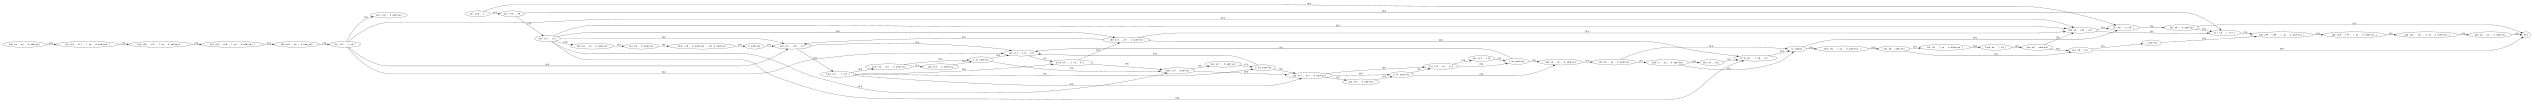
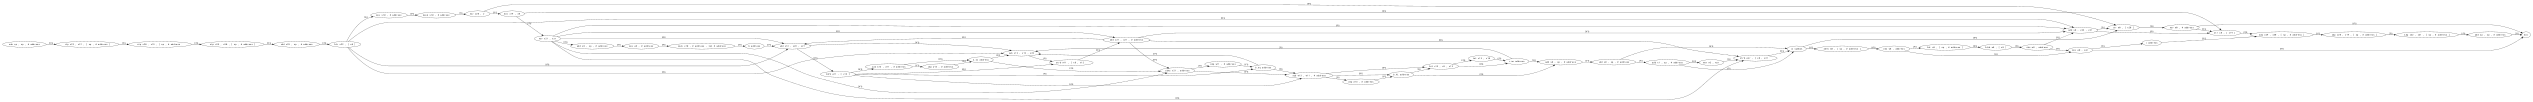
  digraph {
    fontname="Roboto Mono"
    rankdir=LR
    node [fontname="Roboto Mono"]
    edge [fontname="Roboto Mono"]
    n1 [label="sub sp , sp , # address"]
    n2 [label="stp x22 , x21 , [ sp , # address ]"]
    n3 [label="stp x20 , x19 , [ sp , # address ]"]
    n4 [label="stp x29 , x30 , [ sp , # address ]"]
    n5 [label="add x29 , sp , # address"]
    n6 [label="ldr x22 , [ x0 ]"]
    n7 [label="mov x10 , # address"]
    n8 [label="add x12 , x22 , x21"]
    n9 [label="sub x12 , x12 , x22"]
    n10 [label="add x8 , x22 , x21"]
+   n11 [label="movk x10 , # address"]
    n12 [label="ldrb w11 , [ x12 ]"]
    n13 [label="strb w11 , [ x8 , x12 ]"]
    n14 [label="str w0 , [ x20 ]"]
    n15 [label="str x8 , [ x19 ]"]
    n16 [label="mov x20 , x1"]
    n17 [label="mov x19 , x0"]
    n18 [label="mov x21 , xzr"]
    n19 [label="mov w0 , # address"]
    n20 [label="add x8 , sp , # address"]
    n21 [label="cbnz x21 , address"]
    n22 [label="add x21 , x21 , # address"]
    n23 [label="strb wzr , [ x8 , x21 ]"]
    n24 [label="ldp x29 , x30 , [ sp , # address ]"]
    n25 [label="mov w9 , # address"]
    n26 [label="sub w13 , w11 , # address"]
    n27 [label="cmp w11 , # address"]
    n28 [label="bl symbol"]
    n29 [label="movk x10 , # address , lsl # address"]
    n30 [label="b address"]
    n31 [label="sub w13 , w11 , # address"]
    n32 [label="b.eq address"]
    n33 [label="cmp w13 , # address"]
    n34 [label="b.lo address"]
    n35 [label="cmp w13 , # address"]
    n36 [label="b.hi address"]
    n37 [label="lsl x13 , x9 , x13"]
    n38 [label="add x8 , sp , # address"]
    n39 [label="tst x13 , x10"]
    n40 [label="b.ne address"]
    n41 [label="add x0 , sp , # address"]
    n42 [label="add x1 , sp , # address"]
    n43 [label="mov w2 , wzr"]
    n44 [label="ldrb w8 , [ sp , # address ]"]
    n45 [label="cbz w8 , address"]
    n46 [label="mov w0 , wzr"]
    n47 [label="ldr x8 , [ sp , # address ]"]
    n48 [label="b address"]
    n49 [label=mov]
    n50 [label="ldrb w8 , [ x8 ]"]
    n51 [label="cbz w8 , address"]
    n52 [label="ldp x20 , x19 , [ sp , # address ]"]
    n53 [label="ldp x22 , x21 , [ sp , # address ]"]
    n54 [label="add sp , sp , # address"]
    n1 -> n2 [label=CFG]
    n2 -> n3 [label=CFG]
    n3 -> n4 [label=CFG]
    n4 -> n5 [label=CFG]
    n5 -> n6 [label=CFG]
    n6 -> n7 [label=CFG]
    n6 -> n8 [label=DFG]
    n6 -> n9 [label=DFG]
    n6 -> n10 [label=DFG]
+   n7 -> n11 [label=CFG]
    n8 -> n9 [label=DFG]
    n8 -> n12 [label=DFG]
    n9 -> n13 [label=DFG]
    n10 -> n14 [label=CFG]
    n10 -> n15 [label=DFG]
+   n11 -> n16 [label=CFG]
    n12 -> n13 [label=DFG]
    n12 -> n26 [label=DFG]
    n12 -> n31 [label=DFG]
    n12 -> n32 [label=DFG]
    n13 -> n22 [label=CFG]
    n14 -> n19 [label=CFG]
    n15 -> n24 [label=CFG]
    n16 -> n14 [label=DFG]
    n16 -> n17 [label=CFG]
    n17 -> n15 [label=DFG]
    n17 -> n18 [label=CFG]
    n18 -> n8 [label=DFG]
    n18 -> n10 [label=DFG]
    n18 -> n20 [label=CFG]
    n18 -> n21 [label=DFG]
    n18 -> n22 [label=DFG]
    n18 -> n23 [label=DFG]
    n19 -> n15 [label=CFG]
    n19 -> n49 [label=DFG]
    n20 -> n25 [label=CFG]
    n21 -> n26 [label=CFG]
    n21 -> n27 [label=CFG]
    n22 -> n8 [label=DFG]
    n22 -> n10 [label=DFG]
-   n13 -> n21 [label=DFG]
+   n22 -> n21 [label=DFG]
    n22 -> n23 [label=DFG]
    n23 -> n28 [label=CFG]
    n24 -> n52 [label=CFG]
    n25 -> n29 [label=DFG]
    n26 -> n35 [label=CFG]
    n26 -> n36 [label=DFG]
    n26 -> n37 [label=DFG]
    n27 -> n32 [label=CFG]
    n28 -> n14 [label=DFG]
    n28 -> n44 [label=CFG]
    n29 -> n30 [label=CFG]
    n30 -> n8 [label=CFG]
    n31 -> n33 [label=CFG]
    n31 -> n34 [label=DFG]
    n32 -> n9 [label=CFG]
    n32 -> n26 [label=CFG]
    n33 -> n34 [label=CFG]
    n34 -> n9 [label=CFG]
    n34 -> n21 [label=CFG]
    n35 -> n36 [label=CFG]
    n36 -> n37 [label=CFG]
    n36 -> n38 [label=CFG]
    n37 -> n39 [label=CFG]
    n37 -> n40 [label=DFG]
    n38 -> n41 [label=CFG]
    n39 -> n40 [label=CFG]
    n40 -> n9 [label=CFG]
    n40 -> n38 [label=CFG]
    n41 -> n28 [label=DFG]
    n41 -> n42 [label=CFG]
    n42 -> n28 [label=DFG]
    n42 -> n43 [label=CFG]
    n43 -> n23 [label=CFG]
    n44 -> n45 [label=DFG]
    n45 -> n46 [label=CFG]
    n45 -> n47 [label=CFG]
    n46 -> n48 [label=CFG]
    n46 -> n49 [label=DFG]
    n47 -> n50 [label=DFG]
    n48 -> n24 [label=CFG]
    n50 -> n51 [label=DFG]
    n51 -> n10 [label=CFG]
    n51 -> n46 [label=CFG]
    n52 -> n53 [label=CFG]
    n53 -> n54 [label=CFG]
    n54 -> n49 [label=CFG]
  }
